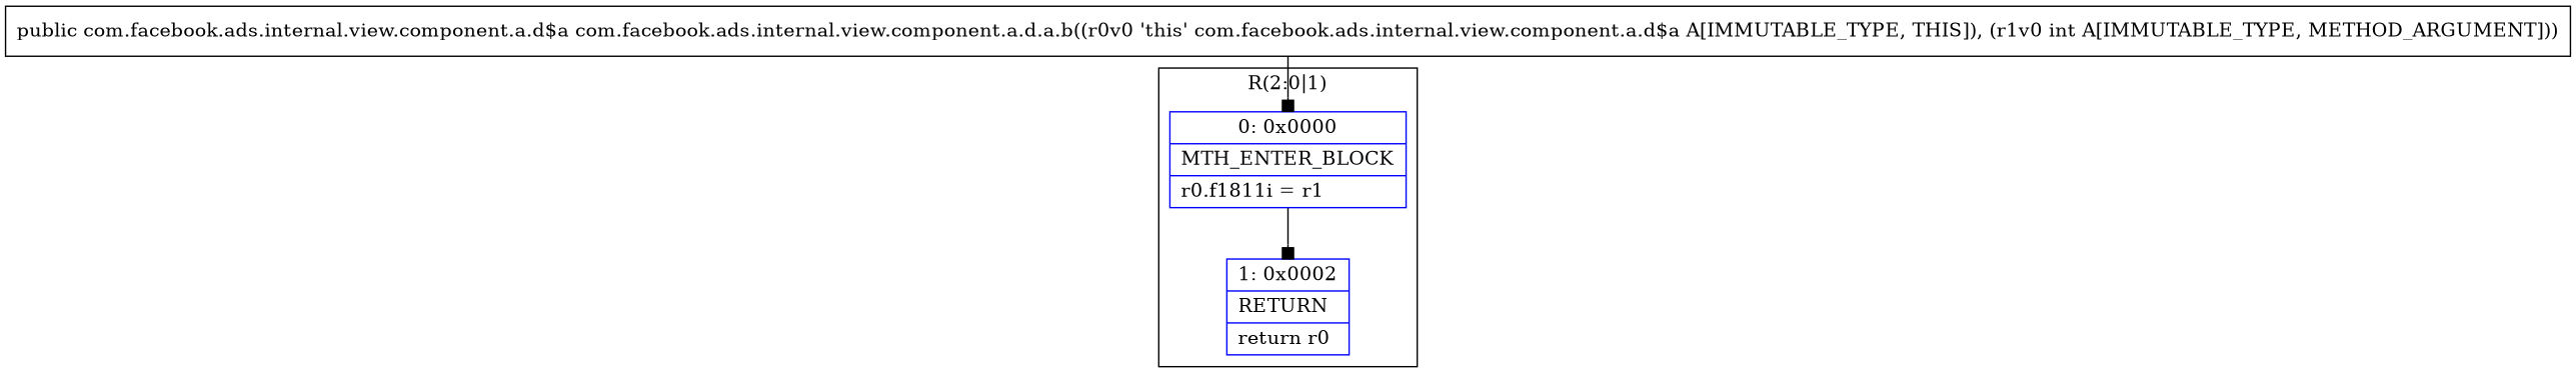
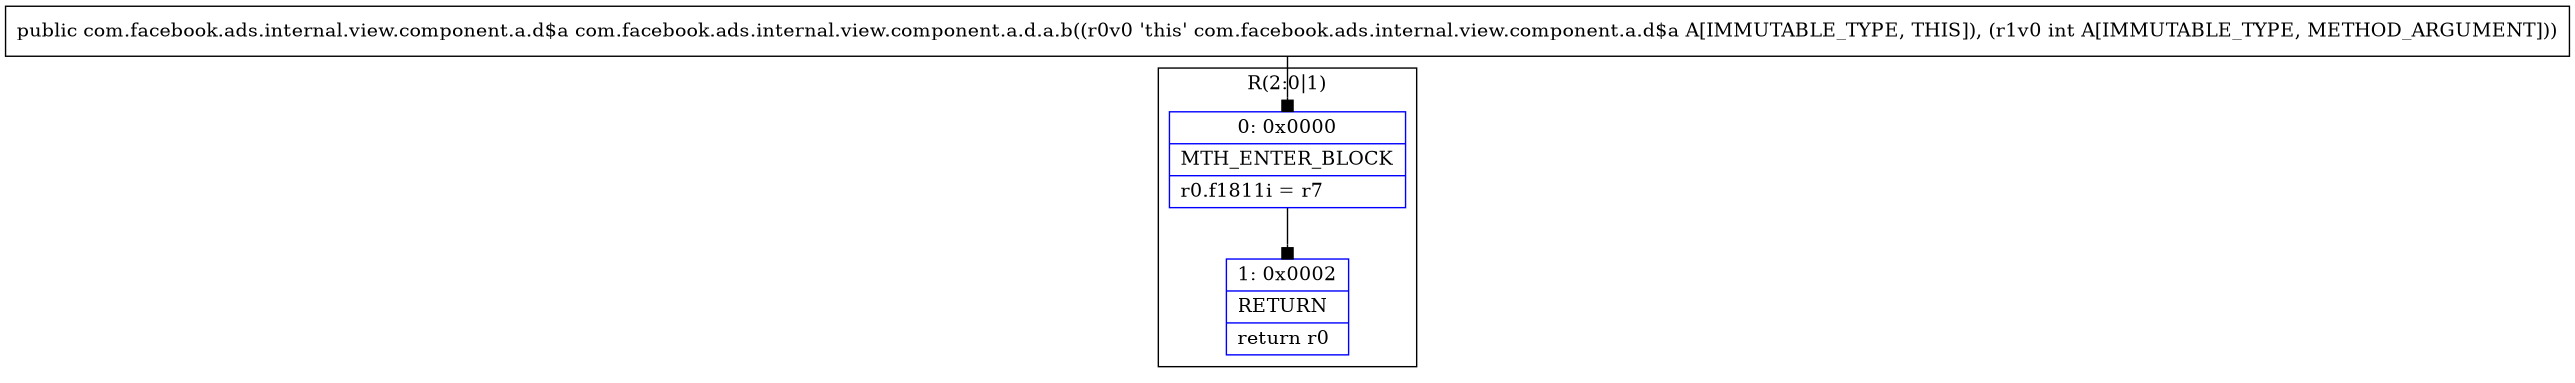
  digraph {
    node [color=blue shape=record]
    edge [arrowhead=box]
-   n1 [label="{0\:\ 0x0000|MTH_ENTER_BLOCK\l|r0.f1811i = r1\l}"]
+   n1 [label="{0\:\ 0x0000|MTH_ENTER_BLOCK\l|r0.f1811i = r7\l}"]
    n2 [label="{1\:\ 0x0002|RETURN\l|return r0\l}"]
    n3 [label="{public com.facebook.ads.internal.view.component.a.d$a com.facebook.ads.internal.view.component.a.d.a.b((r0v0 'this' com.facebook.ads.internal.view.component.a.d$a A[IMMUTABLE_TYPE, THIS]), (r1v0 int A[IMMUTABLE_TYPE, METHOD_ARGUMENT])) }" color=""]
    subgraph cluster_1 {
      label="R(2:0|1)"
      n1
      n2
    }
    n1 -> n2
    n3 -> n1
  }
